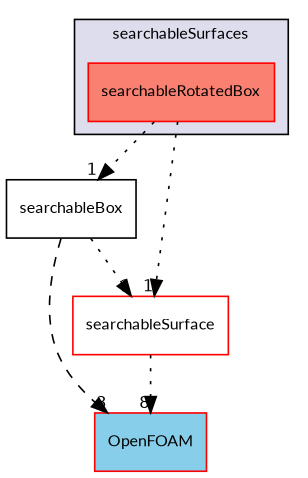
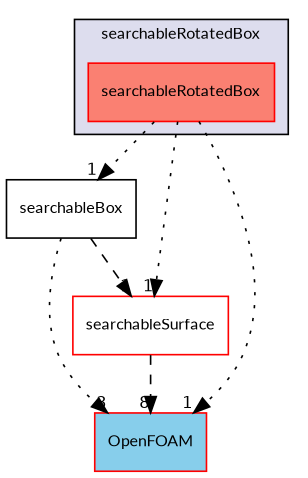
  digraph {
    compound=true
    fontname=Lato
    node [color=red fillcolor=white fontname=Lato fontsize=10 shape=box style=filled]
    edge [fontname=Lato headlabel=1 labeldistance=1.5 labelfontname=Helvetica labelfontsize=10 style=dotted]
    n1 [fillcolor=salmon label=searchableRotatedBox pencolor=black]
    n2 [label=searchableBox color=""]
    n3 [fillcolor=skyblue label=OpenFOAM]
    n4 [label=searchableSurface]
    subgraph cluster_1 {
      bgcolor="#ddddee"
      fontsize=10
-     label=searchableSurfaces
+     label=searchableRotatedBox
      pencolor=black
      n1
    }
    n1 -> n2
+   n1 -> n3
    n1 -> n4
-   n2 -> n3 [headlabel=3 style=dashed]
-   n2 -> n4
-   n4 -> n3 [headlabel=8]
+   n2 -> n3 [headlabel=3]
+   n2 -> n4 [style=dashed]
+   n4 -> n3 [headlabel=8 style=dashed]
  }
